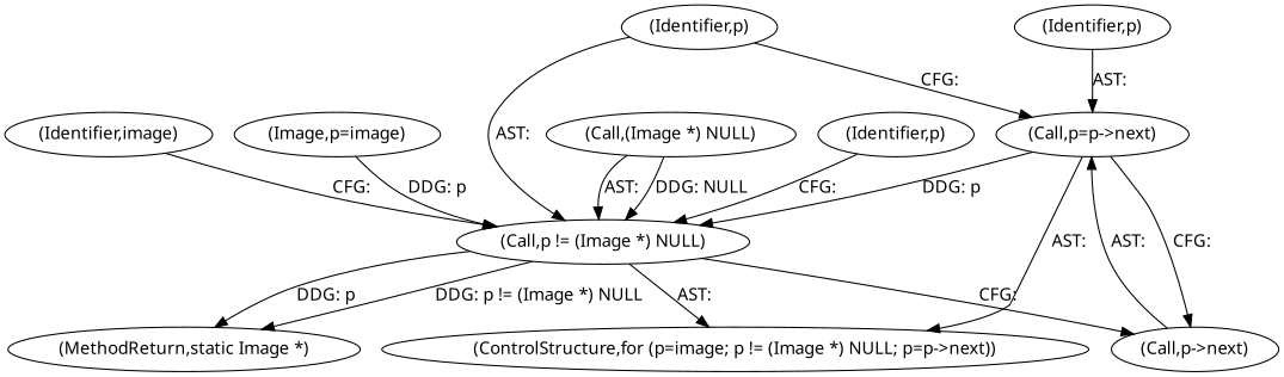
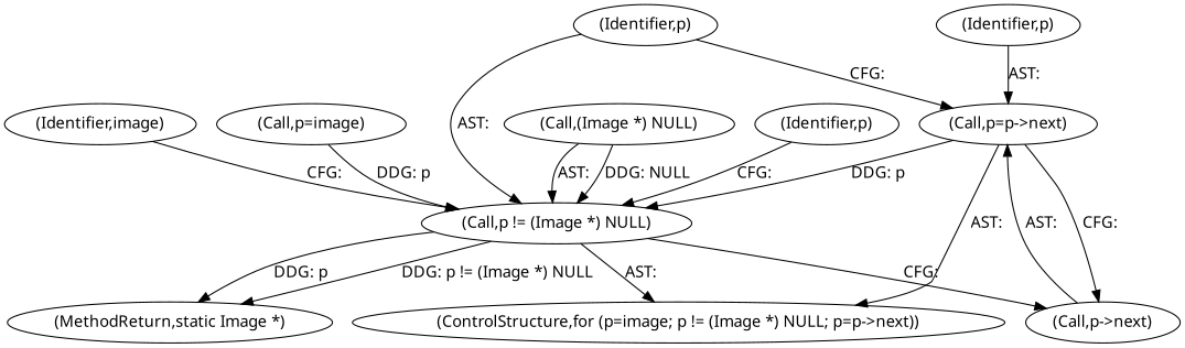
  digraph {
    fontname="Noto Sans"
    node [fontname="Noto Sans"]
    edge [fontname="Noto Sans"]
    n1 [label="(Call,p=p->next)"]
    n2 [label="(Call,p != (Image *) NULL)"]
    n3 [label="(ControlStructure,for (p=image; p != (Image *) NULL; p=p->next))"]
    n4 [label="(Call,p->next)"]
    n5 [label="(MethodReturn,static Image *)"]
    n6 [label="(Call,(Image *) NULL)"]
    n7 [label="(Identifier,p)"]
    n8 [label="(Identifier,p)"]
    n9 [label="(Identifier,image)"]
-   n10 [label="(Image,p=image)"]
+   n10 [label="(Call,p=image)"]
    n11 [label="(Identifier,p)"]
    n1 -> n2 [label="DDG: p"]
    n1 -> n3 [label="AST: "]
    n1 -> n4 [label="CFG: "]
    n2 -> n3 [label="AST: "]
    n2 -> n4 [label="CFG: "]
    n2 -> n5 [label="DDG: p != (Image *) NULL"]
    n2 -> n5 [label="DDG: p"]
    n4 -> n1 [label="AST: "]
    n6 -> n2 [label="AST: "]
    n6 -> n2 [label="DDG: NULL"]
    n7 -> n1 [label="AST: "]
    n8 -> n2 [label="CFG: "]
    n9 -> n2 [label="CFG: "]
    n10 -> n2 [label="DDG: p"]
    n11 -> n1 [label="CFG: "]
    n11 -> n2 [label="AST: "]
  }
